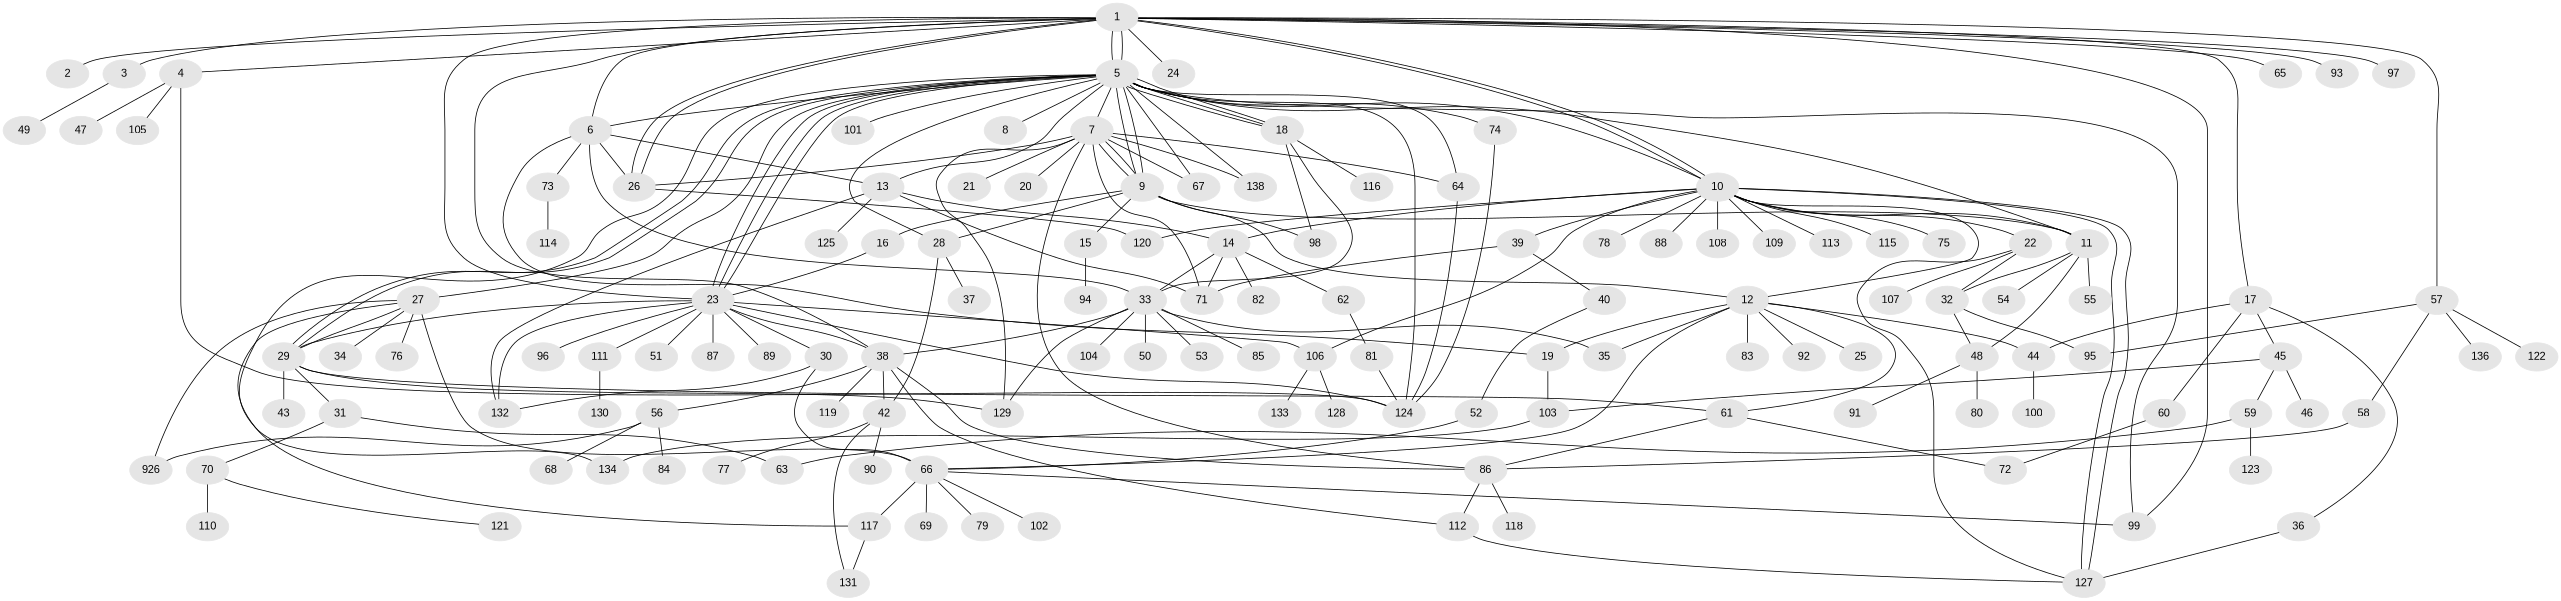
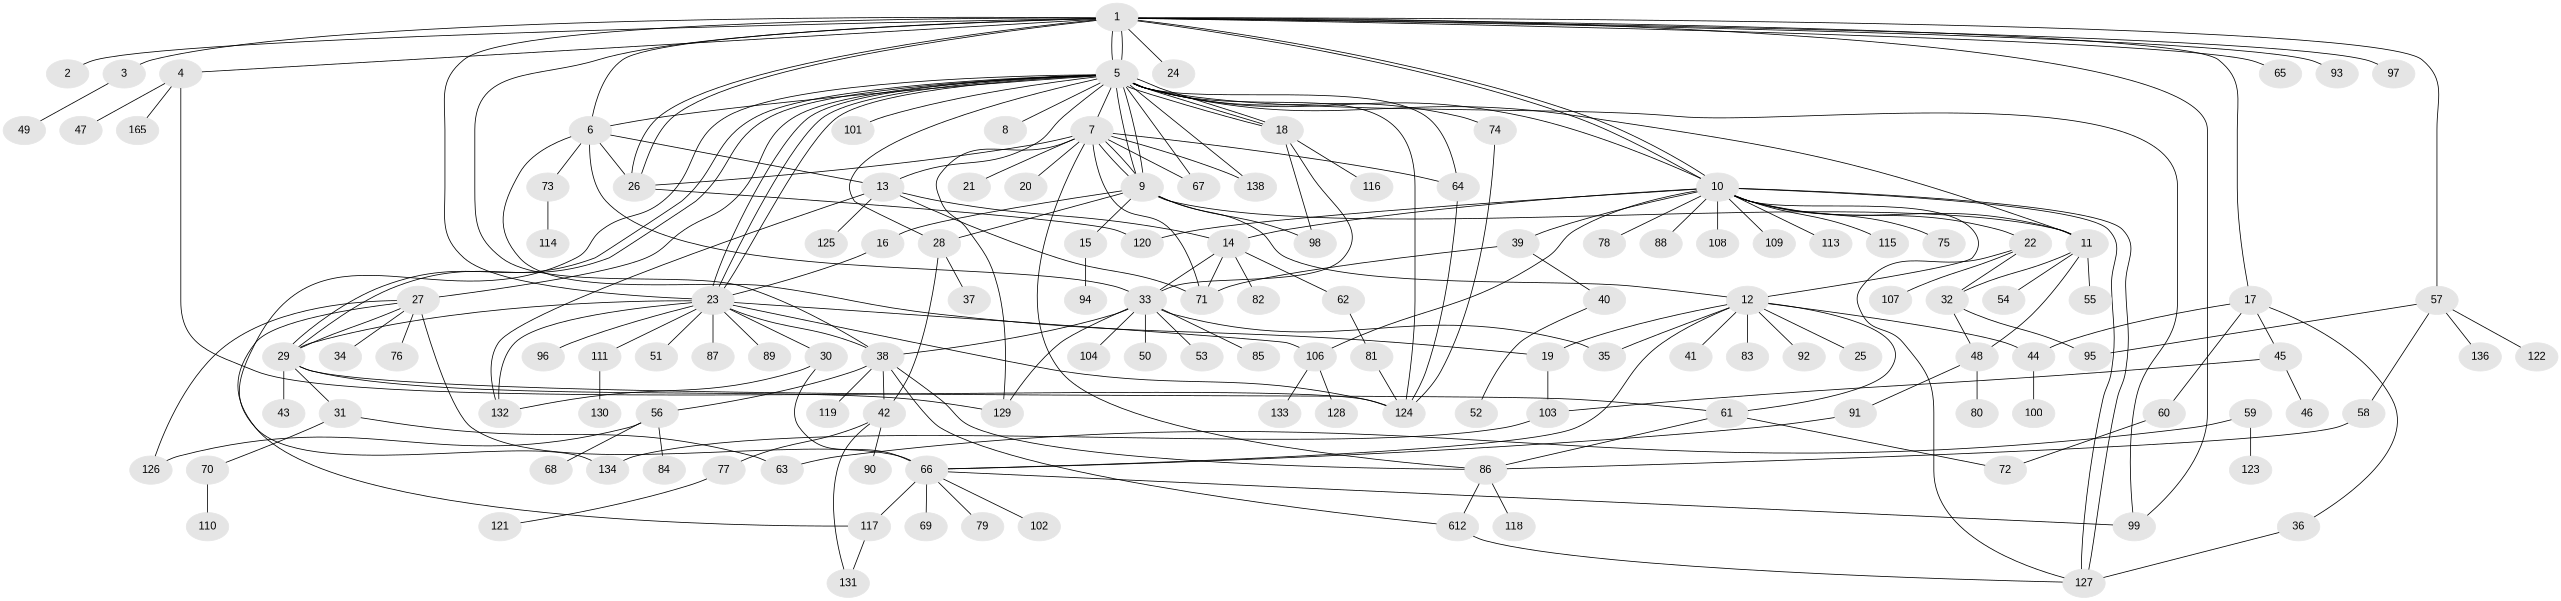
  graph {
    fontname="Liberation Sans"
    node [color=gray90 fontname="Liberation Sans" style=filled]
    edge [fontname="Liberation Sans"]
    1
    2
    3
    4
    5
    6
    10
    17
    23
    24
    26
    38
    57
    65
    93
    97
    99
    49
    47
-   105
+   105 [label=165]
    124
    7
    8
    9
    11
    13
    18
    27
    28
    29
    64
    67
    74
    101
    134
    n36 [label=138]
    19
    33
    73
    12
    14
    22
    39
    75
    78
    88
    106
    108
    109
    113
    115
    120
    127
    44
    36
    45
    60
    132
    30
    51
    87
    89
    96
    111
    86
    42
    56
-   112
+   112 [label=612]
    119
    95
    58
    122
    136
    20
    21
    71
    129
    15
    16
    98
    32
    48
    54
    55
    125
    116
    66
    34
    76
    117
-   126 [label=926]
+   126
    37
    61
    31
    43
    103
    35
    50
    53
    85
    104
    114
    118
    25
+   41
    83
    92
    94
    62
    82
    107
    40
    128
    133
    80
    91
    100
    72
    69
    79
    102
    81
    46
    59
    130
    131
    77
    90
    63
    70
    110
    121
    68
    84
    52
    123
    1 -- 2
    1 -- 3
    1 -- 4
    1 -- 5
    1 -- 5
    1 -- 6
    1 -- 10
    1 -- 10
    1 -- 17
    1 -- 23
    1 -- 24
    1 -- 26
    1 -- 26
    1 -- 38
    1 -- 57
    1 -- 65
    1 -- 93
    1 -- 97
    1 -- 99
    3 -- 49
    4 -- 47
    4 -- 105
    4 -- 124
    5 -- 6
    5 -- 10
    5 -- 23
    5 -- 23
    5 -- 23
    5 -- 99
    5 -- 124
    5 -- 7
    5 -- 8
    5 -- 9
    5 -- 9
    5 -- 11
    5 -- 13
    5 -- 18
    5 -- 18
    5 -- 18
    5 -- 27
    5 -- 28
    5 -- 29
    5 -- 29
    5 -- 64
    5 -- 67
    5 -- 74
    5 -- 101
    5 -- 134
    5 -- n36
    6 -- 26
    6 -- 13
    6 -- 19
    6 -- 33
    6 -- 73
    10 -- 11
    10 -- 12
    10 -- 14
    10 -- 22
    10 -- 39
    10 -- 75
    10 -- 78
    10 -- 88
    10 -- 106
    10 -- 108
    10 -- 109
    10 -- 113
    10 -- 115
    10 -- 120
    10 -- 127
    10 -- 127
    17 -- 44
    17 -- 36
    17 -- 45
    17 -- 60
    23 -- 38
    23 -- 124
    23 -- 29
    23 -- 106
    23 -- 132
    23 -- 30
    23 -- 51
    23 -- 87
    23 -- 89
    23 -- 96
    23 -- 111
    26 -- 120
    38 -- 86
    38 -- 42
    38 -- 56
    38 -- 112
    38 -- 119
    57 -- 95
    57 -- 58
    57 -- 122
    57 -- 136
    7 -- 26
    7 -- 9
    7 -- 9
    7 -- 64
    7 -- 67
    7 -- n36
    7 -- 86
    7 -- 20
    7 -- 21
    7 -- 71
    7 -- 129
    9 -- 11
    9 -- 28
    9 -- 12
    9 -- 15
    9 -- 16
    9 -- 98
    11 -- 32
    11 -- 48
    11 -- 54
    11 -- 55
    13 -- 14
    13 -- 132
    13 -- 71
    13 -- 125
    18 -- 33
    18 -- 98
    18 -- 116
    27 -- 29
    27 -- 66
    27 -- 34
    27 -- 76
    27 -- 117
    27 -- 126
    28 -- 42
    28 -- 37
    29 -- 129
    29 -- 61
    29 -- 31
    29 -- 43
    64 -- 124
    74 -- 124
    19 -- 103
    33 -- 38
    33 -- 129
    33 -- 35
    33 -- 50
    33 -- 53
    33 -- 85
    33 -- 104
    73 -- 114
    12 -- 19
    12 -- 44
    12 -- 66
    12 -- 61
    12 -- 35
    12 -- 25
+   12 -- 41
    12 -- 83
    12 -- 92
    14 -- 33
    14 -- 71
    14 -- 62
    14 -- 82
    22 -- 127
    22 -- 32
    22 -- 107
    39 -- 71
    39 -- 40
    106 -- 128
    106 -- 133
    44 -- 100
    36 -- 127
    45 -- 103
    45 -- 46
-   45 -- 59
    60 -- 72
    30 -- 132
    30 -- 66
    111 -- 130
    86 -- 112
    86 -- 118
    42 -- 131
    42 -- 77
    42 -- 90
    56 -- 126
    56 -- 68
    56 -- 84
    112 -- 127
    58 -- 86
    15 -- 94
    16 -- 23
    32 -- 95
    32 -- 48
    48 -- 80
    48 -- 91
    66 -- 99
    66 -- 117
    66 -- 69
    66 -- 79
    66 -- 102
    117 -- 131
    61 -- 86
    61 -- 72
    31 -- 63
    31 -- 70
    103 -- 134
    62 -- 81
    40 -- 52
    81 -- 124
    59 -- 63
    59 -- 123
    70 -- 110
-   70 -- 121
-   52 -- 66
+   77 -- 121
+   91 -- 66
  }
